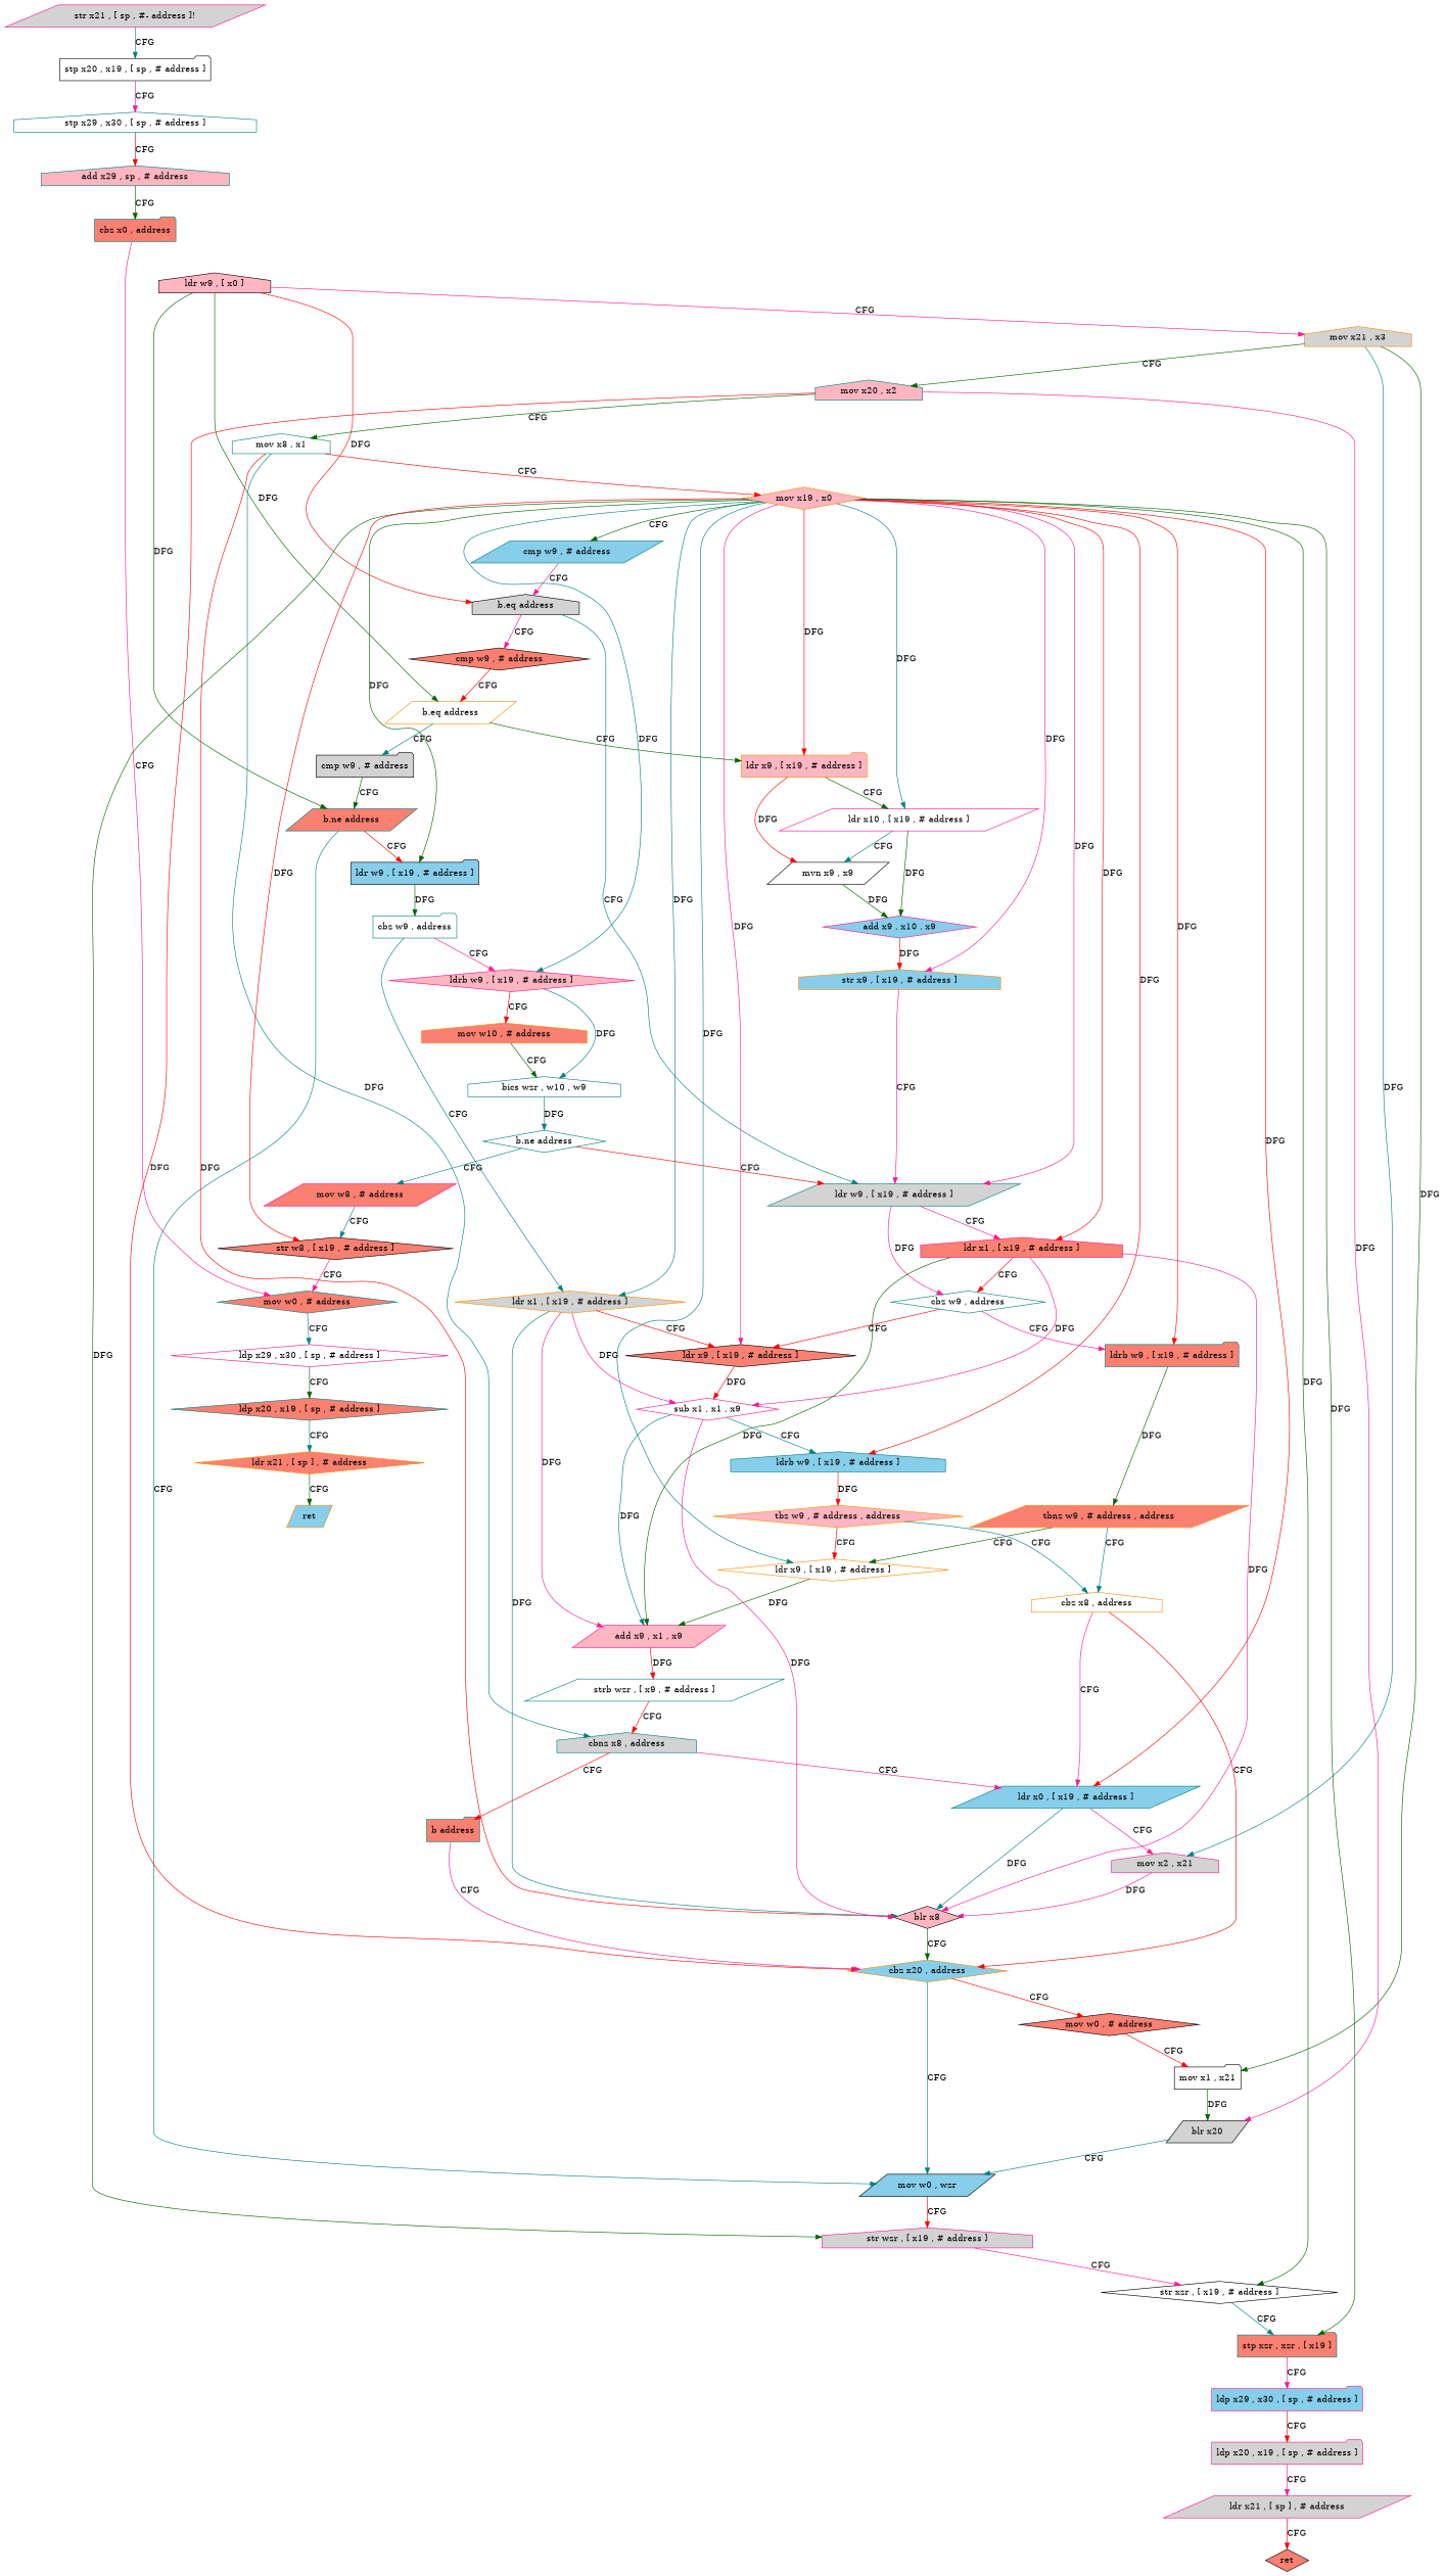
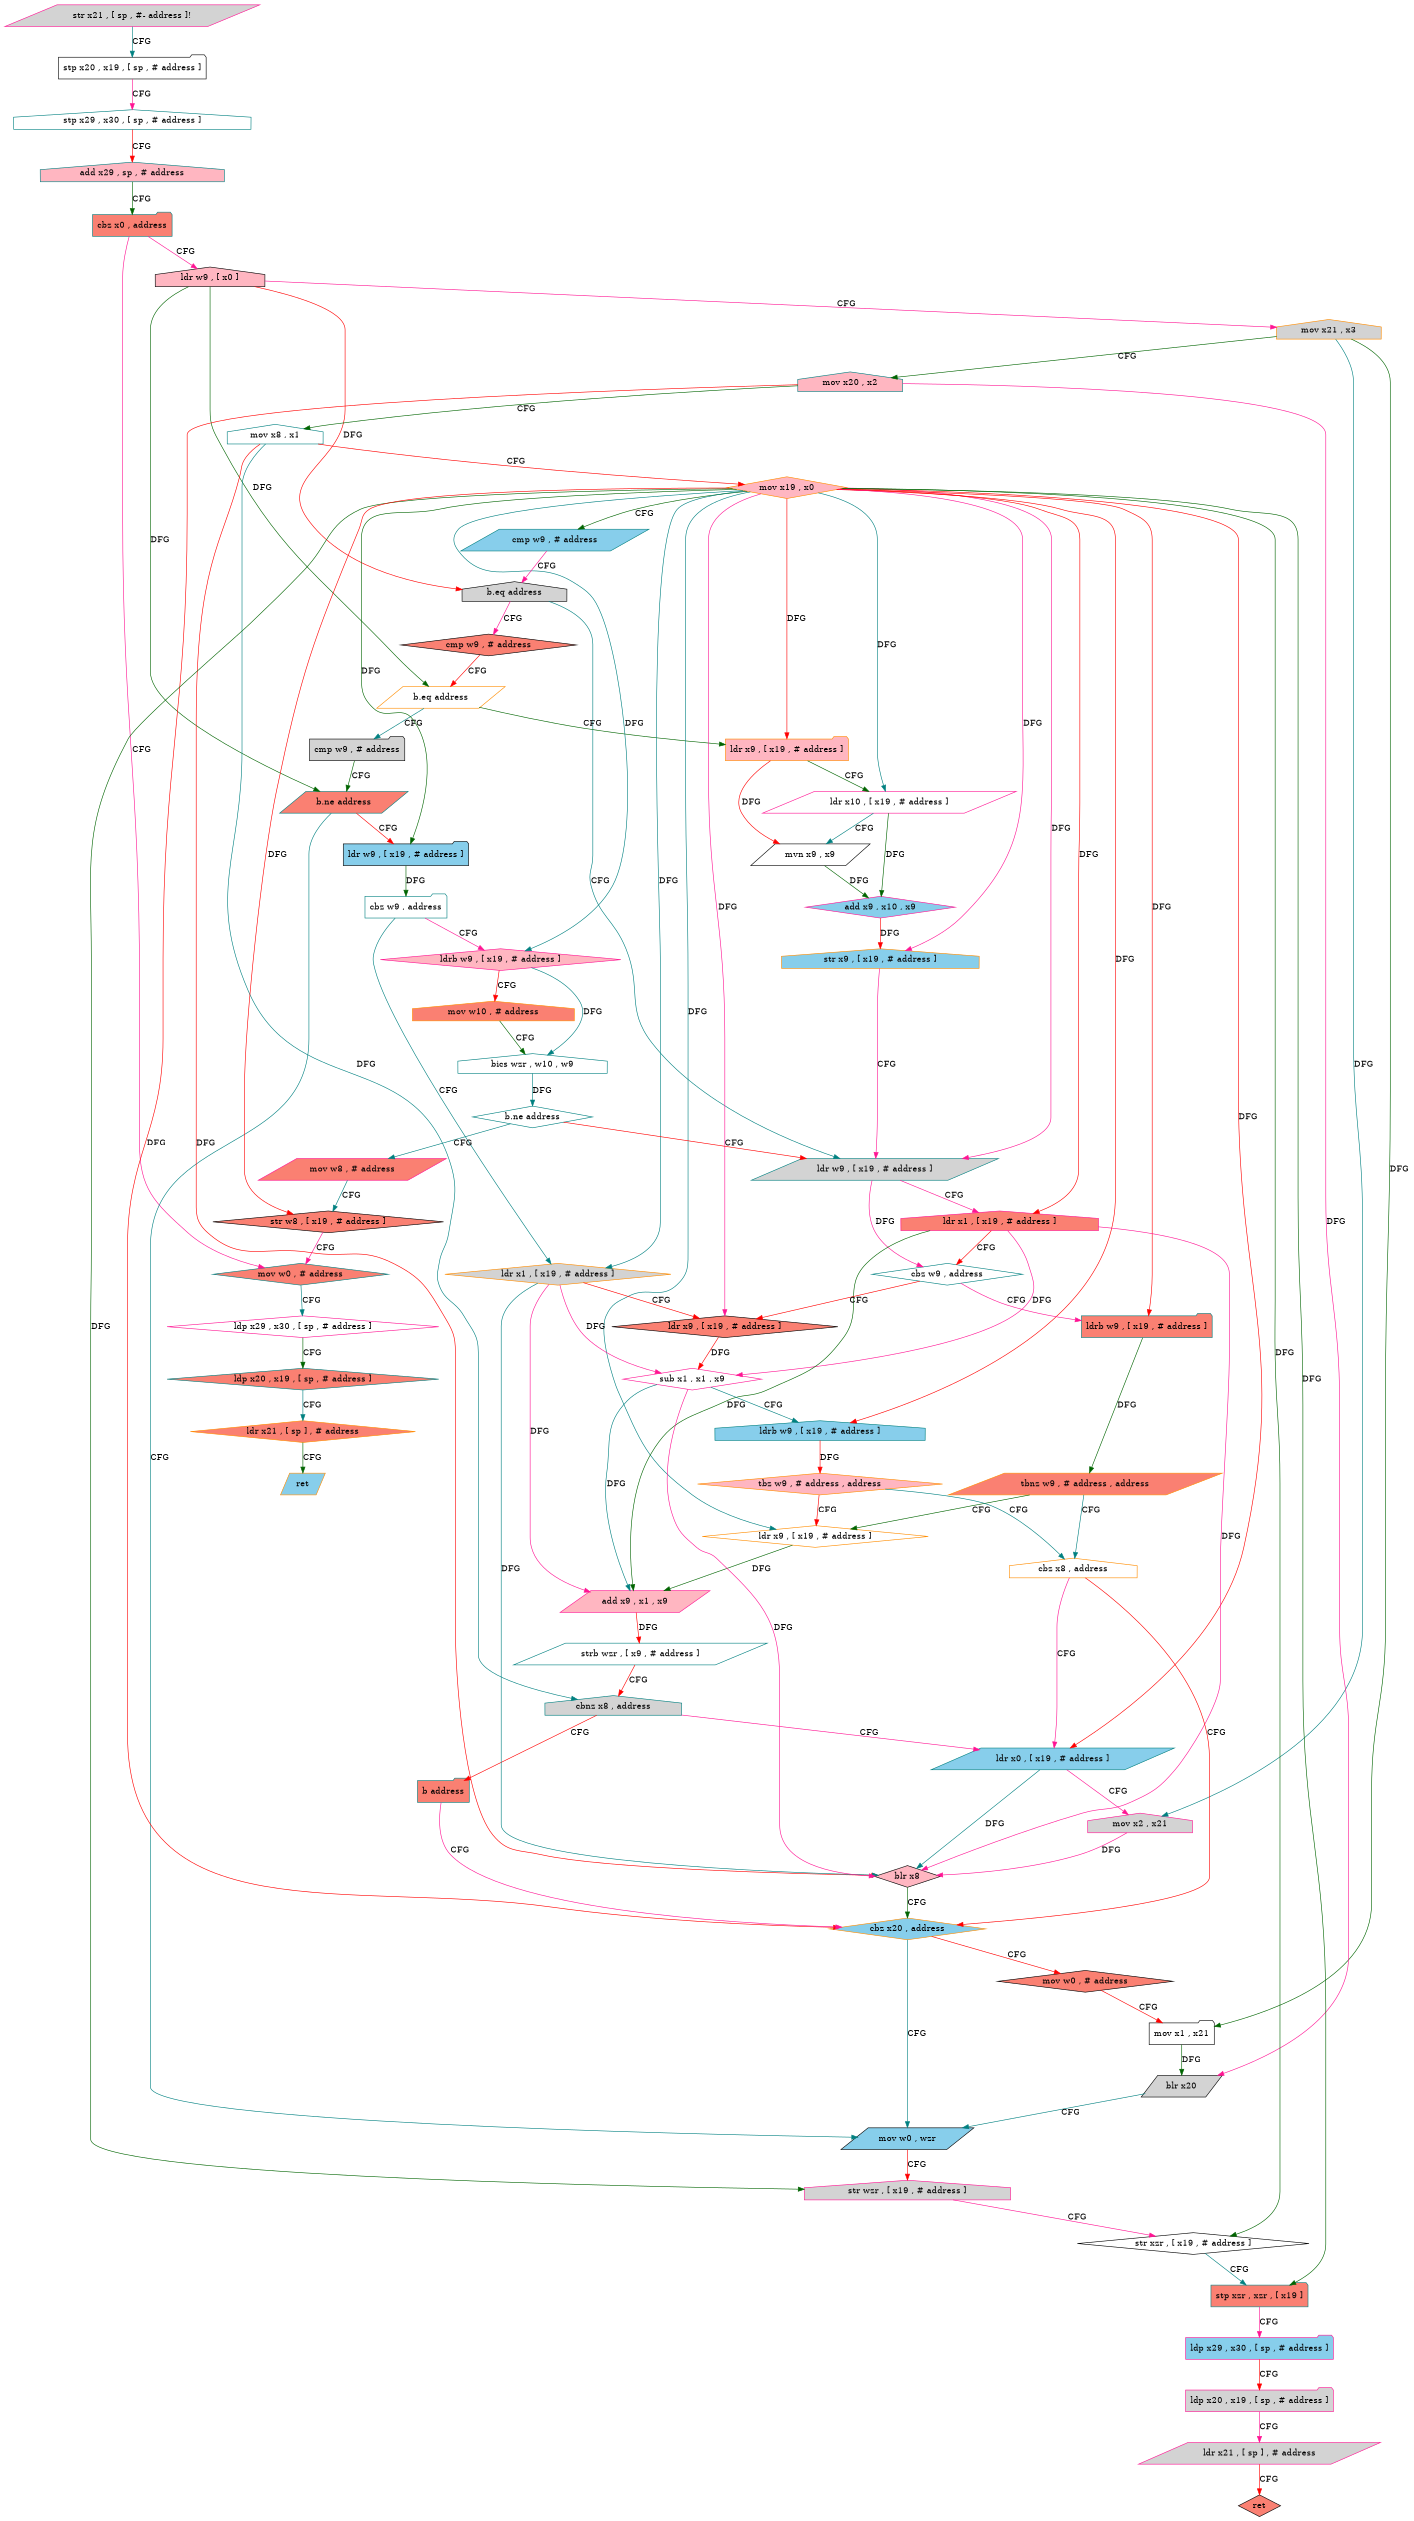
  digraph {
    node [color=teal fillcolor=white shape=diamond style=filled]
    edge [color=red]
    n1 [color=deeppink fillcolor=lightgrey label="str x21 , [ sp , #- address ]!" shape=parallelogram]
    n2 [color=black label="stp x20 , x19 , [ sp , # address ]" shape=folder]
    n3 [label="stp x29 , x30 , [ sp , # address ]" shape=house]
    n4 [fillcolor=lightpink label="add x29 , sp , # address" shape=house]
    n5 [fillcolor=salmon label="cbz x0 , address" shape=folder]
    n6 [fillcolor=salmon label="mov w0 , # address"]
    n7 [color=black fillcolor=lightpink label="ldr w9 , [ x0 ]" shape=house]
    n8 [color=deeppink label="ldp x29 , x30 , [ sp , # address ]"]
    n9 [color=darkorange fillcolor=lightgrey label="mov x21 , x3" shape=house]
    n10 [color=black fillcolor=lightgrey label="b.eq address" shape=house]
    n11 [color=darkorange label="b.eq address" shape=parallelogram]
    n12 [fillcolor=salmon label="b.ne address" shape=parallelogram]
    n13 [fillcolor=salmon label="ldp x20 , x19 , [ sp , # address ]"]
    n14 [fillcolor=lightpink label="mov x20 , x2" shape=house]
    n15 [color=deeppink fillcolor=lightgrey label="mov x2 , x21" shape=house]
    n16 [color=black label="mov x1 , x21" shape=folder]
    n17 [fillcolor=lightgrey label="ldr w9 , [ x19 , # address ]" shape=parallelogram]
    n18 [color=black fillcolor=salmon label="cmp w9 , # address"]
    n19 [color=darkorange fillcolor=lightpink label="ldr x9 , [ x19 , # address ]" shape=folder]
    n20 [color=black fillcolor=lightgrey label="cmp w9 , # address" shape=folder]
    n21 [color=black fillcolor=skyblue label="ldr w9 , [ x19 , # address ]" shape=folder]
    n22 [color=black fillcolor=skyblue label="mov w0 , wzr" shape=parallelogram]
    n23 [color=darkorange fillcolor=salmon label="ldr x21 , [ sp ] , # address"]
    n24 [color=darkorange fillcolor=skyblue label=ret shape=parallelogram]
    n25 [label="mov x8 , x1" shape=house]
    n26 [color=darkorange fillcolor=skyblue label="cbz x20 , address"]
    n27 [color=black fillcolor=lightgrey label="blr x20" shape=parallelogram]
    n28 [color=black fillcolor=lightpink label="blr x8"]
    n29 [color=darkorange fillcolor=lightpink label="mov x19 , x0"]
    n30 [fillcolor=lightgrey label="cbnz x8 , address" shape=house]
    n31 [color=black fillcolor=salmon label="mov w0 , # address"]
    n32 [fillcolor=skyblue label="cmp w9 , # address" shape=parallelogram]
    n33 [color=deeppink fillcolor=salmon label="ldr x1 , [ x19 , # address ]" shape=house]
    n34 [color=black fillcolor=salmon label="ldr x9 , [ x19 , # address ]"]
    n35 [fillcolor=salmon label="ldrb w9 , [ x19 , # address ]" shape=folder]
    n36 [fillcolor=skyblue label="ldrb w9 , [ x19 , # address ]" shape=house]
    n37 [color=darkorange label="ldr x9 , [ x19 , # address ]"]
    n38 [color=deeppink label="ldr x10 , [ x19 , # address ]" shape=parallelogram]
    n39 [color=darkorange fillcolor=skyblue label="str x9 , [ x19 , # address ]" shape=house]
    n40 [fillcolor=skyblue label="ldr x0 , [ x19 , # address ]" shape=parallelogram]
    n41 [color=deeppink fillcolor=lightgrey label="str wzr , [ x19 , # address ]" shape=house]
    n42 [color=black label="str xzr , [ x19 , # address ]"]
    n43 [fillcolor=salmon label="stp xzr , xzr , [ x19 ]" shape=folder]
    n44 [color=darkorange fillcolor=lightgrey label="ldr x1 , [ x19 , # address ]"]
    n45 [color=deeppink fillcolor=lightpink label="ldrb w9 , [ x19 , # address ]"]
    n46 [color=black fillcolor=salmon label="str w8 , [ x19 , # address ]"]
    n47 [color=darkorange label="cbz x8 , address" shape=house]
    n48 [fillcolor=salmon label="b address" shape=folder]
    n49 [label="cbz w9 , address"]
    n50 [color=deeppink label="sub x1 , x1 , x9"]
    n51 [color=deeppink fillcolor=lightpink label="add x9 , x1 , x9" shape=parallelogram]
    n52 [color=darkorange fillcolor=salmon label="tbnz w9 , # address , address" shape=parallelogram]
    n53 [color=black label="mvn x9 , x9" shape=parallelogram]
    n54 [color=darkorange fillcolor=lightpink label="tbz w9 , # address , address"]
    n55 [color=deeppink fillcolor=skyblue label="add x9 , x10 , x9"]
    n56 [label="cbz w9 , address" shape=folder]
    n57 [color=deeppink fillcolor=skyblue label="ldp x29 , x30 , [ sp , # address ]" shape=folder]
    n58 [color=darkorange fillcolor=salmon label="mov w10 , # address" shape=house]
    n59 [label="bics wzr , w10 , w9" shape=house]
    n60 [label="strb wzr , [ x9 , # address ]" shape=parallelogram]
    n61 [color=deeppink fillcolor=lightgrey label="ldp x20 , x19 , [ sp , # address ]" shape=folder]
    n62 [color=deeppink fillcolor=lightgrey label="ldr x21 , [ sp ] , # address" shape=parallelogram]
    n63 [color=black fillcolor=salmon label=ret]
    n64 [label="b.ne address"]
    n65 [color=deeppink fillcolor=salmon label="mov w8 , # address" shape=parallelogram]
    n1 -> n2 [color=teal label=CFG]
    n2 -> n3 [color=deeppink label=CFG]
    n3 -> n4 [label=CFG]
    n4 -> n5 [color=darkgreen label=CFG]
    n5 -> n6 [color=deeppink label=CFG]
+   n5 -> n7 [color=deeppink label=CFG]
    n6 -> n8 [color=teal label=CFG]
    n7 -> n9 [color=deeppink label=CFG]
    n7 -> n10 [label=DFG]
    n7 -> n11 [color=darkgreen label=DFG]
    n7 -> n12 [color=darkgreen label=DFG]
    n8 -> n13 [color=darkgreen label=CFG]
    n9 -> n14 [color=darkgreen label=CFG]
    n9 -> n15 [color=teal label=DFG]
    n9 -> n16 [color=darkgreen label=DFG]
    n10 -> n17 [color=teal label=CFG]
    n10 -> n18 [color=deeppink label=CFG]
    n11 -> n19 [color=darkgreen label=CFG]
    n11 -> n20 [color=teal label=CFG]
    n12 -> n21 [label=CFG]
    n12 -> n22 [color=teal label=CFG]
    n13 -> n23 [color=teal label=CFG]
    n14 -> n25 [color=darkgreen label=CFG]
    n14 -> n26 [label=DFG]
    n14 -> n27 [color=deeppink label=DFG]
    n15 -> n28 [color=deeppink label=DFG]
    n16 -> n27 [color=darkgreen label=DFG]
    n17 -> n33 [color=deeppink label=CFG]
    n17 -> n49 [color=deeppink label=DFG]
    n18 -> n11 [label=CFG]
    n19 -> n38 [color=darkgreen label=CFG]
    n19 -> n53 [label=DFG]
    n20 -> n12 [color=darkgreen label=CFG]
    n21 -> n56 [color=darkgreen label=DFG]
    n22 -> n41 [label=CFG]
    n23 -> n24 [color=darkgreen label=CFG]
    n25 -> n28 [label=DFG]
    n25 -> n29 [label=CFG]
    n25 -> n30 [color=teal label=DFG]
    n26 -> n22 [color=teal label=CFG]
    n26 -> n31 [label=CFG]
    n27 -> n22 [color=teal label=CFG]
    n28 -> n26 [color=darkgreen label=CFG]
    n29 -> n17 [color=deeppink label=DFG]
    n29 -> n19 [label=DFG]
    n29 -> n21 [color=darkgreen label=DFG]
    n29 -> n32 [color=darkgreen label=CFG]
    n29 -> n33 [label=DFG]
    n29 -> n34 [color=deeppink label=DFG]
    n29 -> n35 [label=DFG]
    n29 -> n36 [label=DFG]
    n29 -> n37 [color=teal label=DFG]
    n29 -> n38 [color=teal label=DFG]
    n29 -> n39 [color=deeppink label=DFG]
    n29 -> n40 [label=DFG]
    n29 -> n41 [color=darkgreen label=DFG]
    n29 -> n42 [color=darkgreen label=DFG]
    n29 -> n43 [color=darkgreen label=DFG]
    n29 -> n44 [color=teal label=DFG]
    n29 -> n45 [color=teal label=DFG]
    n29 -> n46 [label=DFG]
    n30 -> n40 [color=deeppink label=CFG]
    n30 -> n48 [label=CFG]
    n31 -> n16 [label=CFG]
    n32 -> n10 [color=deeppink label=CFG]
    n33 -> n28 [color=deeppink label=DFG]
    n33 -> n49 [label=CFG]
    n33 -> n50 [color=deeppink label=DFG]
    n33 -> n51 [color=darkgreen label=DFG]
    n34 -> n50 [label=DFG]
    n35 -> n52 [color=darkgreen label=DFG]
    n36 -> n54 [label=DFG]
    n37 -> n51 [color=darkgreen label=DFG]
    n38 -> n53 [color=teal label=CFG]
    n38 -> n55 [color=darkgreen label=DFG]
    n39 -> n17 [color=deeppink label=CFG]
    n40 -> n15 [color=deeppink label=CFG]
    n40 -> n28 [color=teal label=DFG]
    n41 -> n42 [color=deeppink label=CFG]
    n42 -> n43 [color=teal label=CFG]
    n43 -> n57 [color=deeppink label=CFG]
    n44 -> n28 [color=teal label=DFG]
    n44 -> n34 [label=CFG]
    n44 -> n50 [color=deeppink label=DFG]
    n44 -> n51 [color=deeppink label=DFG]
    n45 -> n58 [label=CFG]
    n45 -> n59 [color=teal label=DFG]
    n46 -> n6 [color=deeppink label=CFG]
    n47 -> n26 [label=CFG]
    n47 -> n40 [color=deeppink label=CFG]
    n48 -> n26 [color=deeppink label=CFG]
    n49 -> n34 [label=CFG]
    n49 -> n35 [color=deeppink label=CFG]
    n50 -> n28 [color=deeppink label=DFG]
    n50 -> n36 [color=teal label=CFG]
    n50 -> n51 [color=teal label=DFG]
    n51 -> n60 [label=DFG]
    n52 -> n37 [color=darkgreen label=CFG]
    n52 -> n47 [color=teal label=CFG]
    n53 -> n55 [color=darkgreen label=DFG]
    n54 -> n37 [label=CFG]
    n54 -> n47 [color=teal label=CFG]
    n55 -> n39 [label=DFG]
    n56 -> n44 [color=teal label=CFG]
    n56 -> n45 [color=deeppink label=CFG]
    n57 -> n61 [label=CFG]
    n58 -> n59 [color=darkgreen label=CFG]
    n59 -> n64 [color=teal label=DFG]
    n60 -> n30 [label=CFG]
    n61 -> n62 [color=deeppink label=CFG]
    n62 -> n63 [label=CFG]
    n64 -> n17 [label=CFG]
    n64 -> n65 [color=teal label=CFG]
    n65 -> n46 [color=teal label=CFG]
  }
